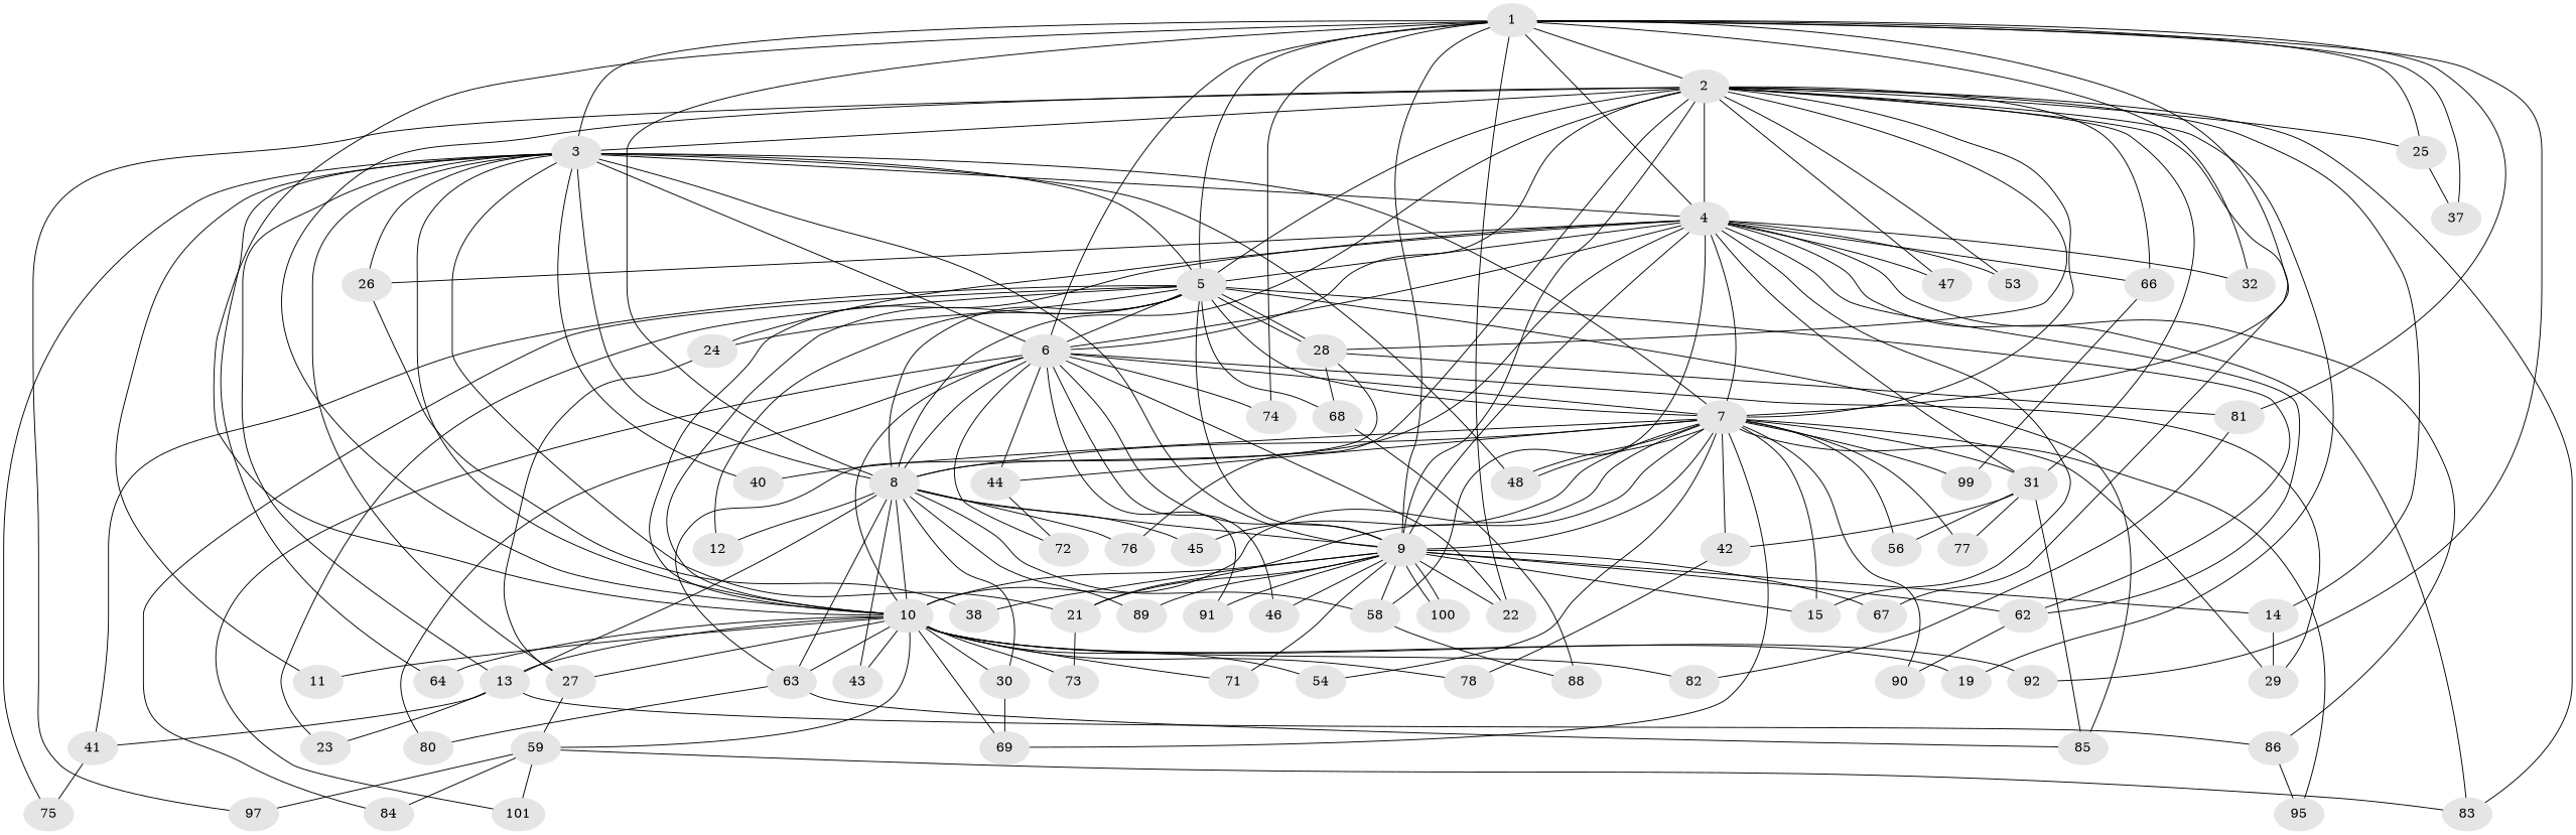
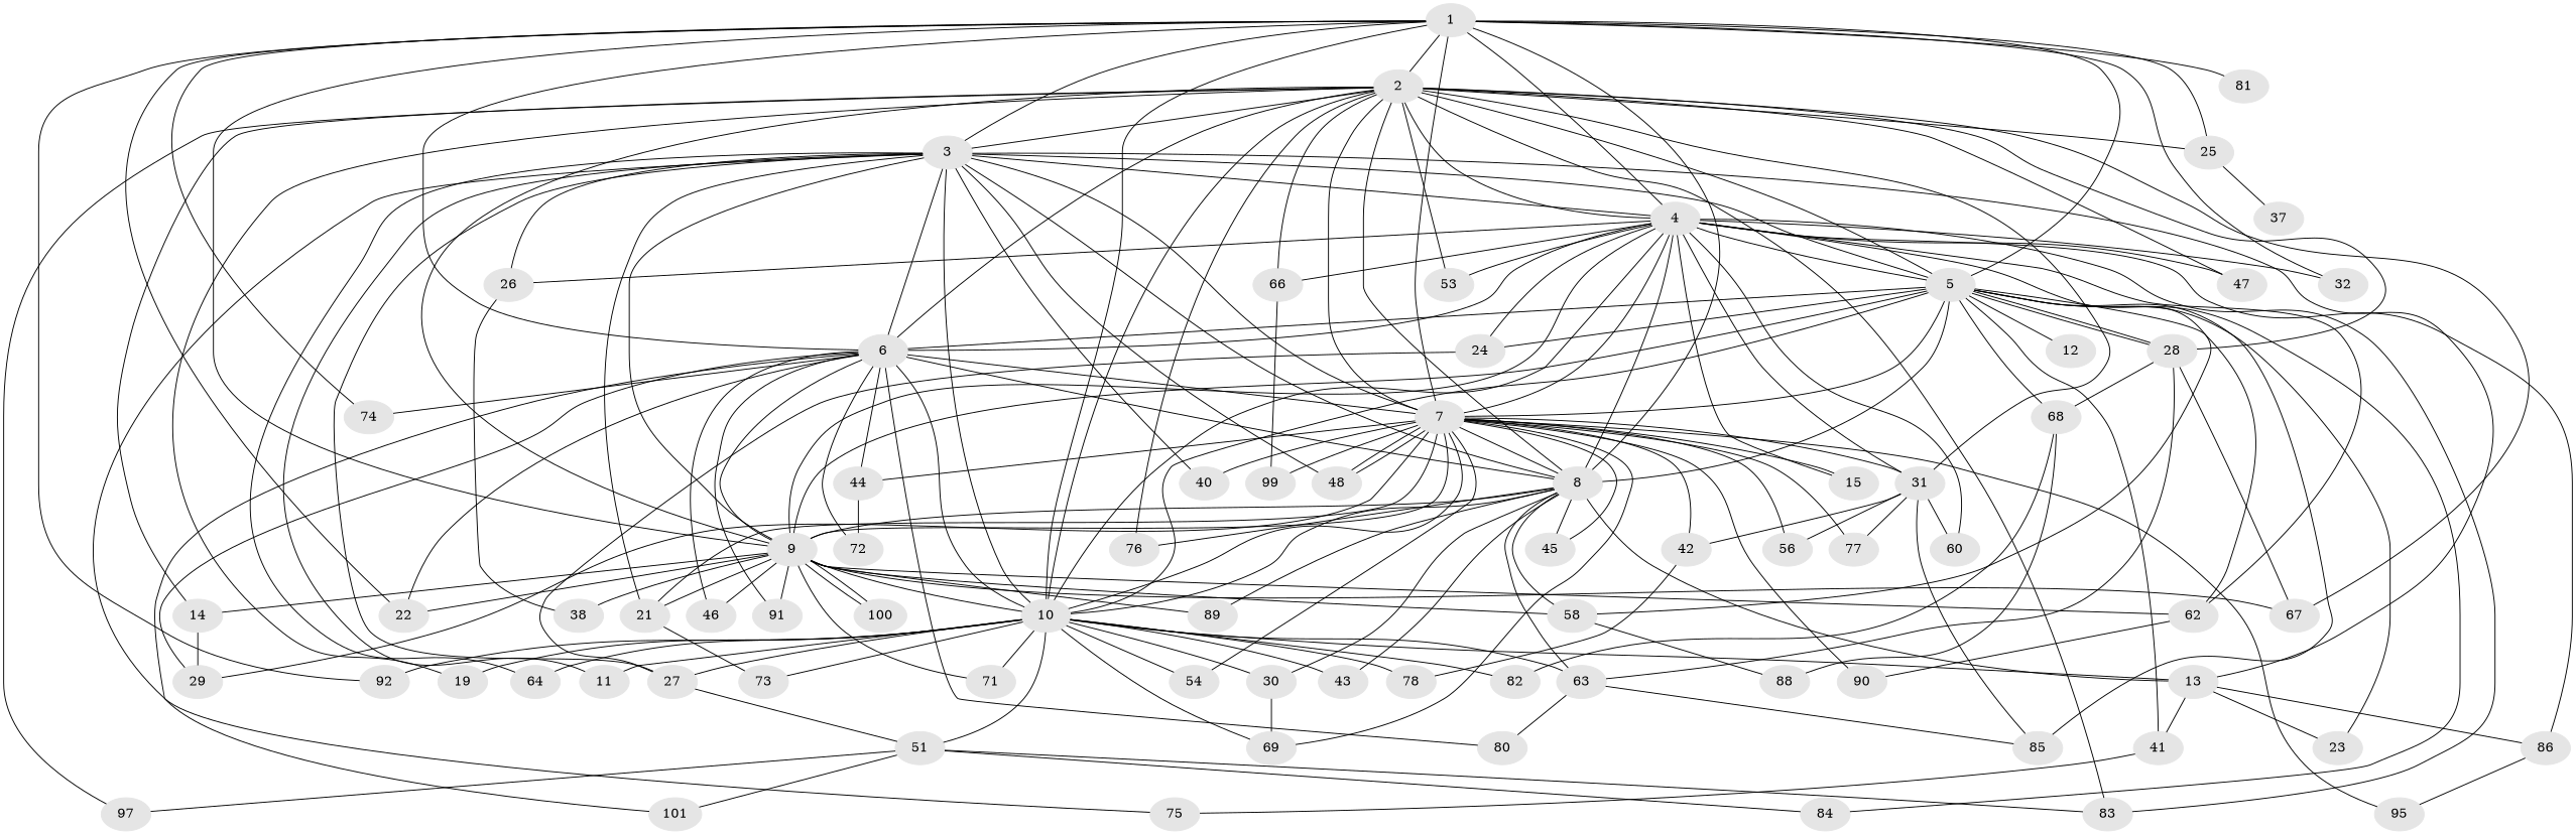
  graph {
    fontname="DejaVu Serif"
    node [color=gray90 fontname="DejaVu Serif" style=filled]
    edge [fontname="DejaVu Serif"]
    1 [super="+49"]
    2 [super="+36"]
    3 [super="+16"]
    4 [super="+51"]
    5 [super="+20"]
    6 [super="+61"]
    7 [super="+70"]
    8 [super="+18"]
    9 [super="+33"]
    10 [super="+57"]
    22 [super="+35"]
    25
    32
    37
    74
    81
    92
    14
    19
    28 [super="+50"]
    31 [super="+39"]
    47
    53
    66
    67
    76
    83
    97
    11
    13 [super="+17"]
    21 [super="+79"]
    26
    27 [super="+38"]
    40
    48 [super="+52"]
    64
    75
    15
    24
    58 [super="+87"]
+   60
    62 [super="+93"]
    86
    12
    23
    41 [super="+65"]
    68
    84
    85 [super="+96"]
    29 [super="+55"]
    44
    46
    72
    80
    91
    101
    42
    45
    54
    56
    69 [super="+102"]
    77
    90
    95
    99
    30
    43
    63 [super="+94"]
    89
    n70 [label=38]
    71
    100
-   59 [super="+98"]
+   59 [super="+98" label=51]
    73
    78
    82
    88
    1 -- 2
    1 -- 3
    1 -- 4
    1 -- 5
    1 -- 6
    1 -- 7 [weight=2]
    1 -- 8
    1 -- 9
    1 -- 10
    1 -- 22
    1 -- 25
    1 -- 32
-   1 -- 37
    1 -- 74
    1 -- 81
    1 -- 92
    2 -- 3
    2 -- 4
    2 -- 5 [weight=3]
    2 -- 6
    2 -- 7
    2 -- 8
    2 -- 9
    2 -- 10
    2 -- 25
    2 -- 14
    2 -- 19
    2 -- 28
    2 -- 31
    2 -- 47
    2 -- 53
    2 -- 66
    2 -- 67
    2 -- 76
    2 -- 83
    2 -- 97
    3 -- 4
    3 -- 5
    3 -- 6 [weight=2]
    3 -- 7 [weight=2]
    3 -- 8
    3 -- 9
    3 -- 10 [weight=2]
    3 -- 11
    3 -- 13
    3 -- 21
    3 -- 26
    3 -- 27
    3 -- 40
    3 -- 48
    3 -- 64
    3 -- 75
    4 -- 5
    4 -- 6
    4 -- 7
    4 -- 8
    4 -- 9
    4 -- 10
    4 -- 32
    4 -- 31
    4 -- 47
    4 -- 53
    4 -- 66
    4 -- 83
    4 -- 26
    4 -- 15
    4 -- 24
    4 -- 58
+   4 -- 60
    4 -- 62
    4 -- 86
    5 -- 6
    5 -- 7 [weight=2]
    5 -- 8
    5 -- 9 [weight=2]
    5 -- 10
    5 -- 28
    5 -- 28
    5 -- 24
    5 -- 62
    5 -- 12
    5 -- 23
    5 -- 41 [weight=2]
    5 -- 68
    5 -- 84
    5 -- 85
    6 -- 7
    6 -- 8 [weight=2]
    6 -- 9
    6 -- 10
    6 -- 22
    6 -- 74
    6 -- 29
    6 -- 44
    6 -- 46
    6 -- 72
    6 -- 80
    6 -- 91
    6 -- 101
    7 -- 8
    7 -- 9
    7 -- 10
    7 -- 31
    7 -- 21
    7 -- 40
    7 -- 48
    7 -- 48
    7 -- 15
    7 -- 29
    7 -- 44
    7 -- 42
    7 -- 45
    7 -- 54
    7 -- 56
    7 -- 69
    7 -- 77
    7 -- 90
    7 -- 95
    7 -- 99
    8 -- 9
    8 -- 10
    8 -- 76
    8 -- 13
    8 -- 58
-   8 -- 12
    8 -- 45
    8 -- 30
    8 -- 43
    8 -- 63
    8 -- 89
    9 -- 10
    9 -- 22
    9 -- 14
    9 -- 67
    9 -- 21
-   9 -- 15
    9 -- 58
    9 -- 62
    9 -- 46
    9 -- 91
    9 -- 89
    9 -- n70
    9 -- 71
    9 -- 100
    9 -- 100
    10 -- 92
    10 -- 19
    10 -- 11
    10 -- 13
    10 -- 27
    10 -- 64
    10 -- 54
    10 -- 69
    10 -- 30
    10 -- 43
    10 -- 63
    10 -- 71
    10 -- 59
    10 -- 73
    10 -- 78
    10 -- 82
    25 -- 37
    14 -- 29
-   28 -- 81
+   28 -- 67
    28 -- 68
    28 -- 63
+   31 -- 60
    31 -- 85
    31 -- 42
    31 -- 56
    31 -- 77
    66 -- 99
    13 -- 86
    13 -- 23
    13 -- 41
    21 -- 73
    26 -- n70
    27 -- 59
    24 -- 27
    58 -- 88
    62 -- 90
    86 -- 95
    41 -- 75
-   81 -- 82
+   68 -- 82
    68 -- 88
    44 -- 72
    42 -- 78
    30 -- 69
    63 -- 85
    63 -- 80
    59 -- 83
    59 -- 97
    59 -- 84
    59 -- 101
  }
